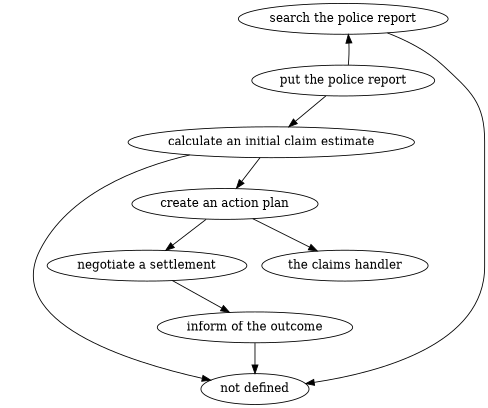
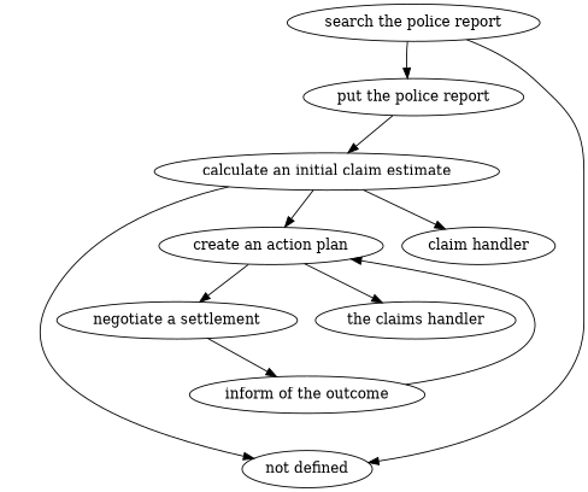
  strict digraph {
    edge [attrs="{'type': 'flow', 'label': 'flow'}"]
    "search the police report" [attrs="{'type': 'Activity', 'label': 'search the police report'}"]
    "put the police report" [attrs="{'type': 'Activity', 'label': 'put the police report'}"]
    "not defined" [attrs="{'type': 'Actor', 'label': 'not defined'}"]
    "calculate an initial claim estimate" [attrs="{'type': 'Activity', 'label': 'calculate an initial claim estimate'}"]
    "create an action plan" [attrs="{'type': 'Activity', 'label': 'create an action plan'}"]
+   "claim handler" [attrs="{'type': 'Actor', 'label': 'claim handler'}"]
    "negotiate a settlement" [attrs="{'type': 'Activity', 'label': 'negotiate a settlement'}"]
    "the claims handler" [attrs="{'type': 'Actor', 'label': 'the claims handler'}"]
    "inform of the outcome" [attrs="{'type': 'Activity', 'label': 'inform of the outcome'}"]
-   "put the police report" -> "search the police report"
+   "search the police report" -> "put the police report"
    "search the police report" -> "not defined" [attrs="{'type': 'actor performer', 'label': 'actor performer'}"]
    "put the police report" -> "calculate an initial claim estimate"
    "calculate an initial claim estimate" -> "not defined" [attrs="{'type': 'actor performer', 'label': 'actor performer'}"]
    "calculate an initial claim estimate" -> "create an action plan"
+   "calculate an initial claim estimate" -> "claim handler" [attrs="{'type': 'actor performer', 'label': 'actor performer'}"]
    "create an action plan" -> "negotiate a settlement"
    "create an action plan" -> "the claims handler" [attrs="{'type': 'actor performer', 'label': 'actor performer'}"]
    "negotiate a settlement" -> "inform of the outcome"
-   "inform of the outcome" -> "not defined" [attrs="{'type': 'actor performer', 'label': 'actor performer'}"]
+   "inform of the outcome" -> "create an action plan" [attrs="{'type': 'actor performer', 'label': 'actor performer'}"]
  }
